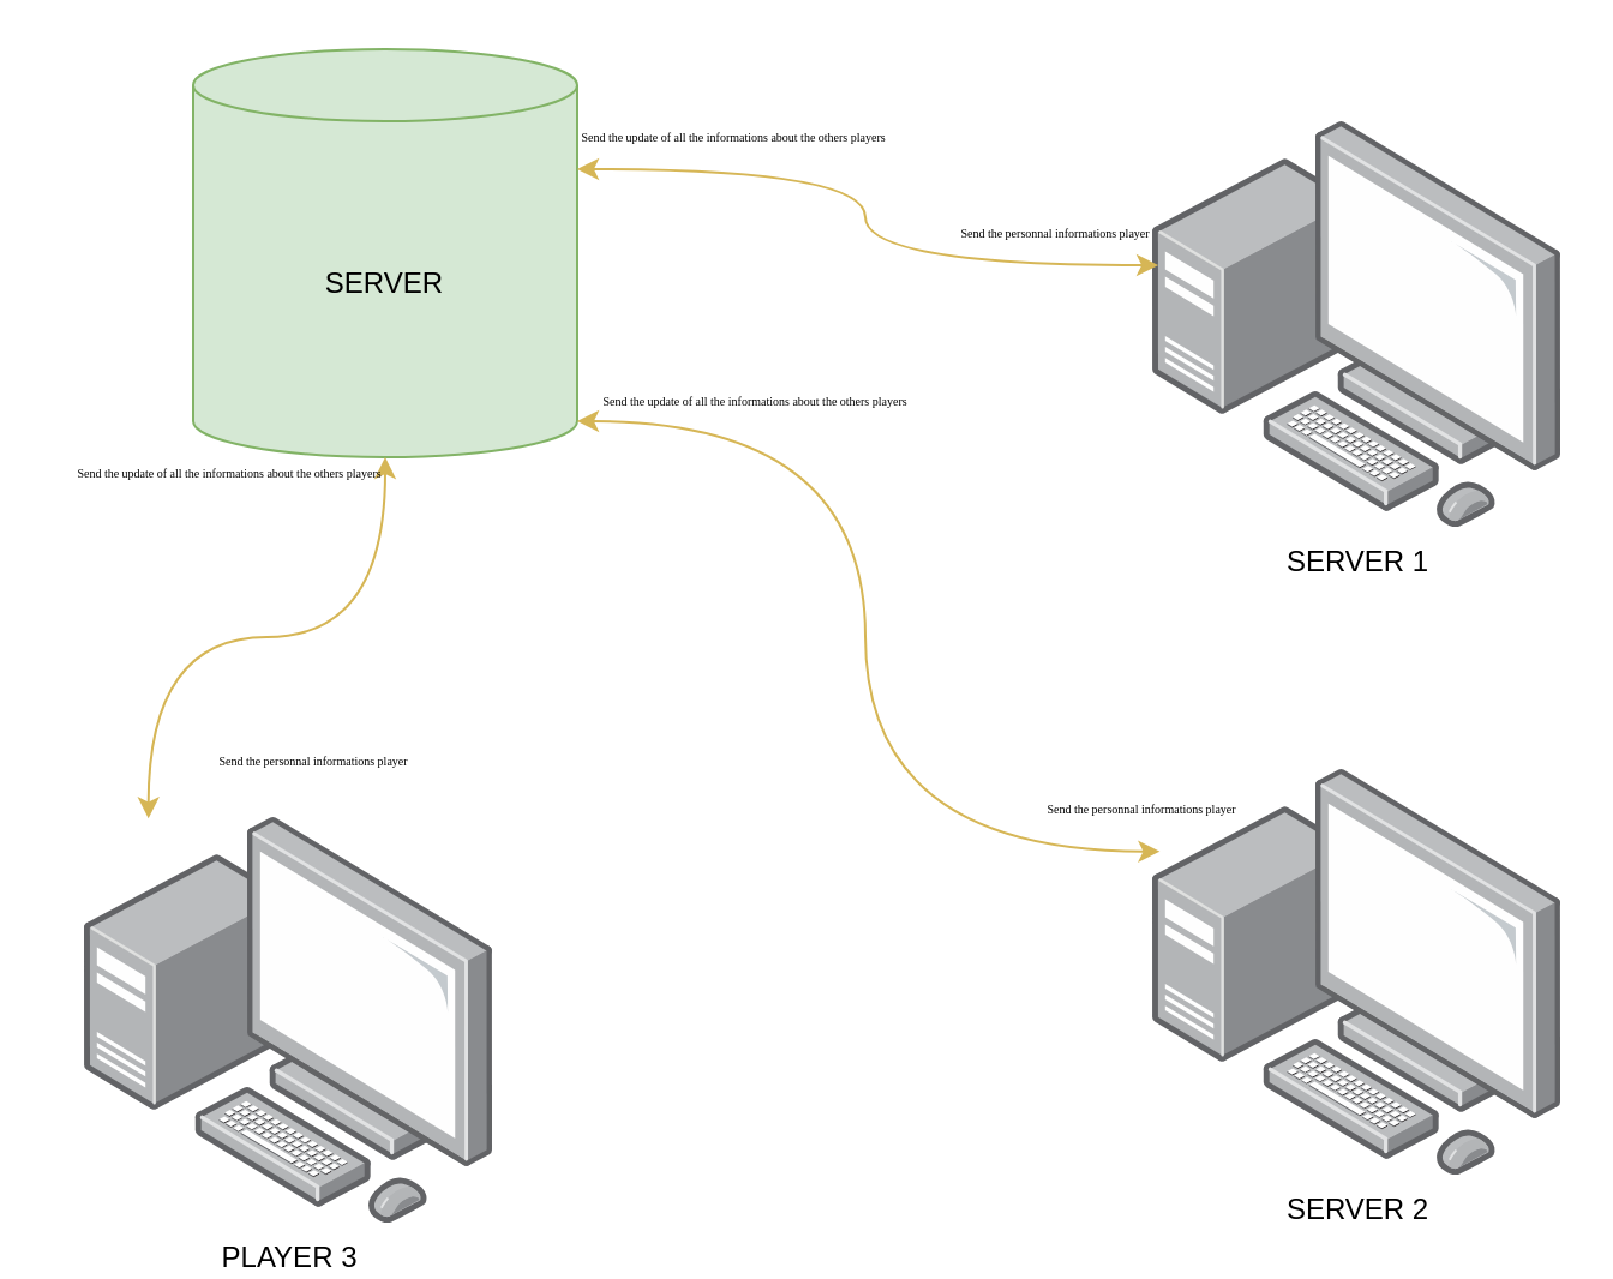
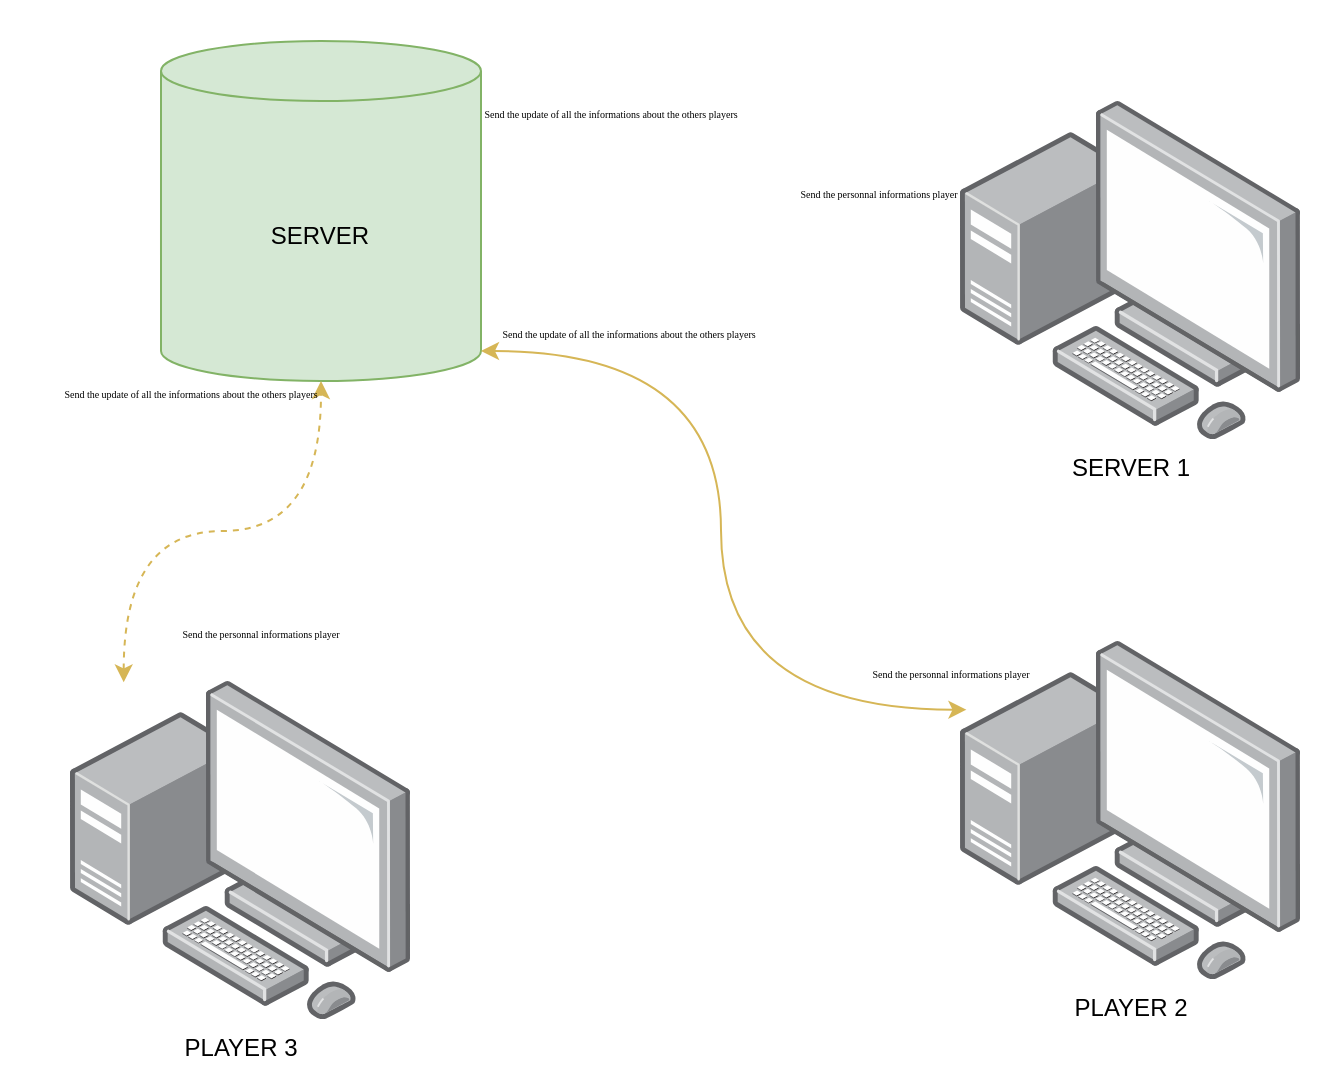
  <mxCell id="0" />
  <mxCell id="1" parent="0" />
  <mxCell id="2" value="SERVER" style="shape=cylinder3;whiteSpace=wrap;html=1;boundedLbl=1;backgroundOutline=1;size=15;fillColor=#d5e8d4;strokeColor=#82b366;" vertex="1" parent="1"><mxGeometry x="80" y="20" width="160" height="170" as="geometry" /></mxCell>
  <mxCell id="3" value="SERVER 1" style="image;points=[];aspect=fixed;html=1;align=center;shadow=0;dashed=0;image=img/lib/allied_telesis/computer_and_terminals/Personal_Computer_with_Server.svg;" vertex="1" parent="1"><mxGeometry x="480" y="50" width="170" height="170" as="geometry" /></mxCell>
- <mxCell id="4" value="SERVER 2" style="image;points=[];aspect=fixed;html=1;align=center;shadow=0;dashed=0;image=img/lib/allied_telesis/computer_and_terminals/Personal_Computer_with_Server.svg;" vertex="1" parent="1"><mxGeometry x="480" y="320" width="170" height="170" as="geometry" /></mxCell>
+ <mxCell id="4" value="PLAYER 2" style="image;points=[];aspect=fixed;html=1;align=center;shadow=0;dashed=0;image=img/lib/allied_telesis/computer_and_terminals/Personal_Computer_with_Server.svg;" vertex="1" parent="1"><mxGeometry x="480" y="320" width="170" height="170" as="geometry" /></mxCell>
  <mxCell id="5" value="PLAYER 3" style="image;points=[];aspect=fixed;html=1;align=center;shadow=0;dashed=0;image=img/lib/allied_telesis/computer_and_terminals/Personal_Computer_with_Server.svg;" vertex="1" parent="1"><mxGeometry x="35" y="340" width="170" height="170" as="geometry" /></mxCell>
  <mxCell id="6" value="" style="endArrow=classic;startArrow=classic;html=1;rounded=0;fillColor=#fff2cc;strokeColor=#d6b656;edgeStyle=orthogonalEdgeStyle;curved=1;entryX=1;entryY=1;entryDx=0;entryDy=-15;entryPerimeter=0;exitX=0.016;exitY=0.202;exitDx=0;exitDy=0;exitPerimeter=0;" edge="1" parent="1" source="4" target="2"><mxGeometry width="50" height="50" relative="1" as="geometry"><mxPoint x="370" y="320" as="sourcePoint" /><mxPoint x="420" y="270" as="targetPoint" /></mxGeometry></mxCell>
- <mxCell id="7" value="" style="endArrow=classic;startArrow=classic;html=1;rounded=0;fillColor=#fff2cc;strokeColor=#d6b656;edgeStyle=orthogonalEdgeStyle;curved=1;entryX=0.5;entryY=1;entryDx=0;entryDy=0;entryPerimeter=0;exitX=0.155;exitY=0.004;exitDx=0;exitDy=0;exitPerimeter=0;" edge="1" parent="1" source="5" target="2"><mxGeometry width="50" height="50" relative="1" as="geometry"><mxPoint x="623" y="509" as="sourcePoint" /><mxPoint x="380" y="330" as="targetPoint" /></mxGeometry></mxCell>
- <mxCell id="8" value="" style="endArrow=classic;startArrow=classic;html=1;rounded=0;fillColor=#fff2cc;strokeColor=#d6b656;edgeStyle=orthogonalEdgeStyle;curved=1;entryX=1;entryY=0;entryDx=0;entryDy=50;entryPerimeter=0;exitX=0.012;exitY=0.353;exitDx=0;exitDy=0;exitPerimeter=0;" edge="1" parent="1" source="3" target="2"><mxGeometry width="50" height="50" relative="1" as="geometry"><mxPoint x="643" y="509" as="sourcePoint" /><mxPoint x="400" y="330" as="targetPoint" /></mxGeometry></mxCell>
+ <mxCell id="7" value="" style="endArrow=classic;startArrow=classic;html=1;rounded=0;fillColor=#fff2cc;strokeColor=#d6b656;edgeStyle=orthogonalEdgeStyle;curved=1;entryX=0.5;entryY=1;entryDx=0;entryDy=0;entryPerimeter=0;exitX=0.155;exitY=0.004;exitDx=0;exitDy=0;exitPerimeter=0;dashed=1;" edge="1" parent="1" source="5" target="2"><mxGeometry width="50" height="50" relative="1" as="geometry"><mxPoint x="623" y="509" as="sourcePoint" /><mxPoint x="380" y="330" as="targetPoint" /></mxGeometry></mxCell>
  <mxCell id="9" value="&lt;font face=&quot;Garamond&quot; style=&quot;font-size: 5px;&quot;&gt;Send the personnal informations player&lt;/font&gt;" style="text;html=1;align=center;verticalAlign=middle;resizable=0;points=[];autosize=1;strokeColor=none;fillColor=none;" vertex="1" parent="1"><mxGeometry x="425" y="320" width="100" height="30" as="geometry" /></mxCell>
  <mxCell id="10" value="&lt;font face=&quot;Garamond&quot; style=&quot;font-size: 5px;&quot;&gt;Send the update of all the informations about the others players&lt;/font&gt;" style="text;html=1;align=center;verticalAlign=middle;resizable=0;points=[];autosize=1;strokeColor=none;fillColor=none;" vertex="1" parent="1"><mxGeometry x="239" y="150" width="150" height="30" as="geometry" /></mxCell>
  <mxCell id="11" value="&lt;font face=&quot;Garamond&quot; style=&quot;font-size: 5px;&quot;&gt;Send the update of all the informations about the others players&lt;/font&gt;" style="text;html=1;align=center;verticalAlign=middle;resizable=0;points=[];autosize=1;strokeColor=none;fillColor=none;" vertex="1" parent="1"><mxGeometry x="20" y="180" width="150" height="30" as="geometry" /></mxCell>
  <mxCell id="12" value="&lt;font face=&quot;Garamond&quot; style=&quot;font-size: 5px;&quot;&gt;Send the personnal informations player&lt;/font&gt;" style="text;html=1;align=center;verticalAlign=middle;resizable=0;points=[];autosize=1;strokeColor=none;fillColor=none;" vertex="1" parent="1"><mxGeometry x="80" y="300" width="100" height="30" as="geometry" /></mxCell>
  <mxCell id="13" value="&lt;font face=&quot;Garamond&quot; style=&quot;font-size: 5px;&quot;&gt;Send the personnal informations player&lt;/font&gt;" style="text;html=1;align=center;verticalAlign=middle;resizable=0;points=[];autosize=1;strokeColor=none;fillColor=none;" vertex="1" parent="1"><mxGeometry x="389" y="80" width="100" height="30" as="geometry" /></mxCell>
  <mxCell id="14" value="&lt;font face=&quot;Garamond&quot; style=&quot;font-size: 5px;&quot;&gt;Send the update of all the informations about the others players&lt;/font&gt;" style="text;html=1;align=center;verticalAlign=middle;resizable=0;points=[];autosize=1;strokeColor=none;fillColor=none;" vertex="1" parent="1"><mxGeometry x="230" y="40" width="150" height="30" as="geometry" /></mxCell>
